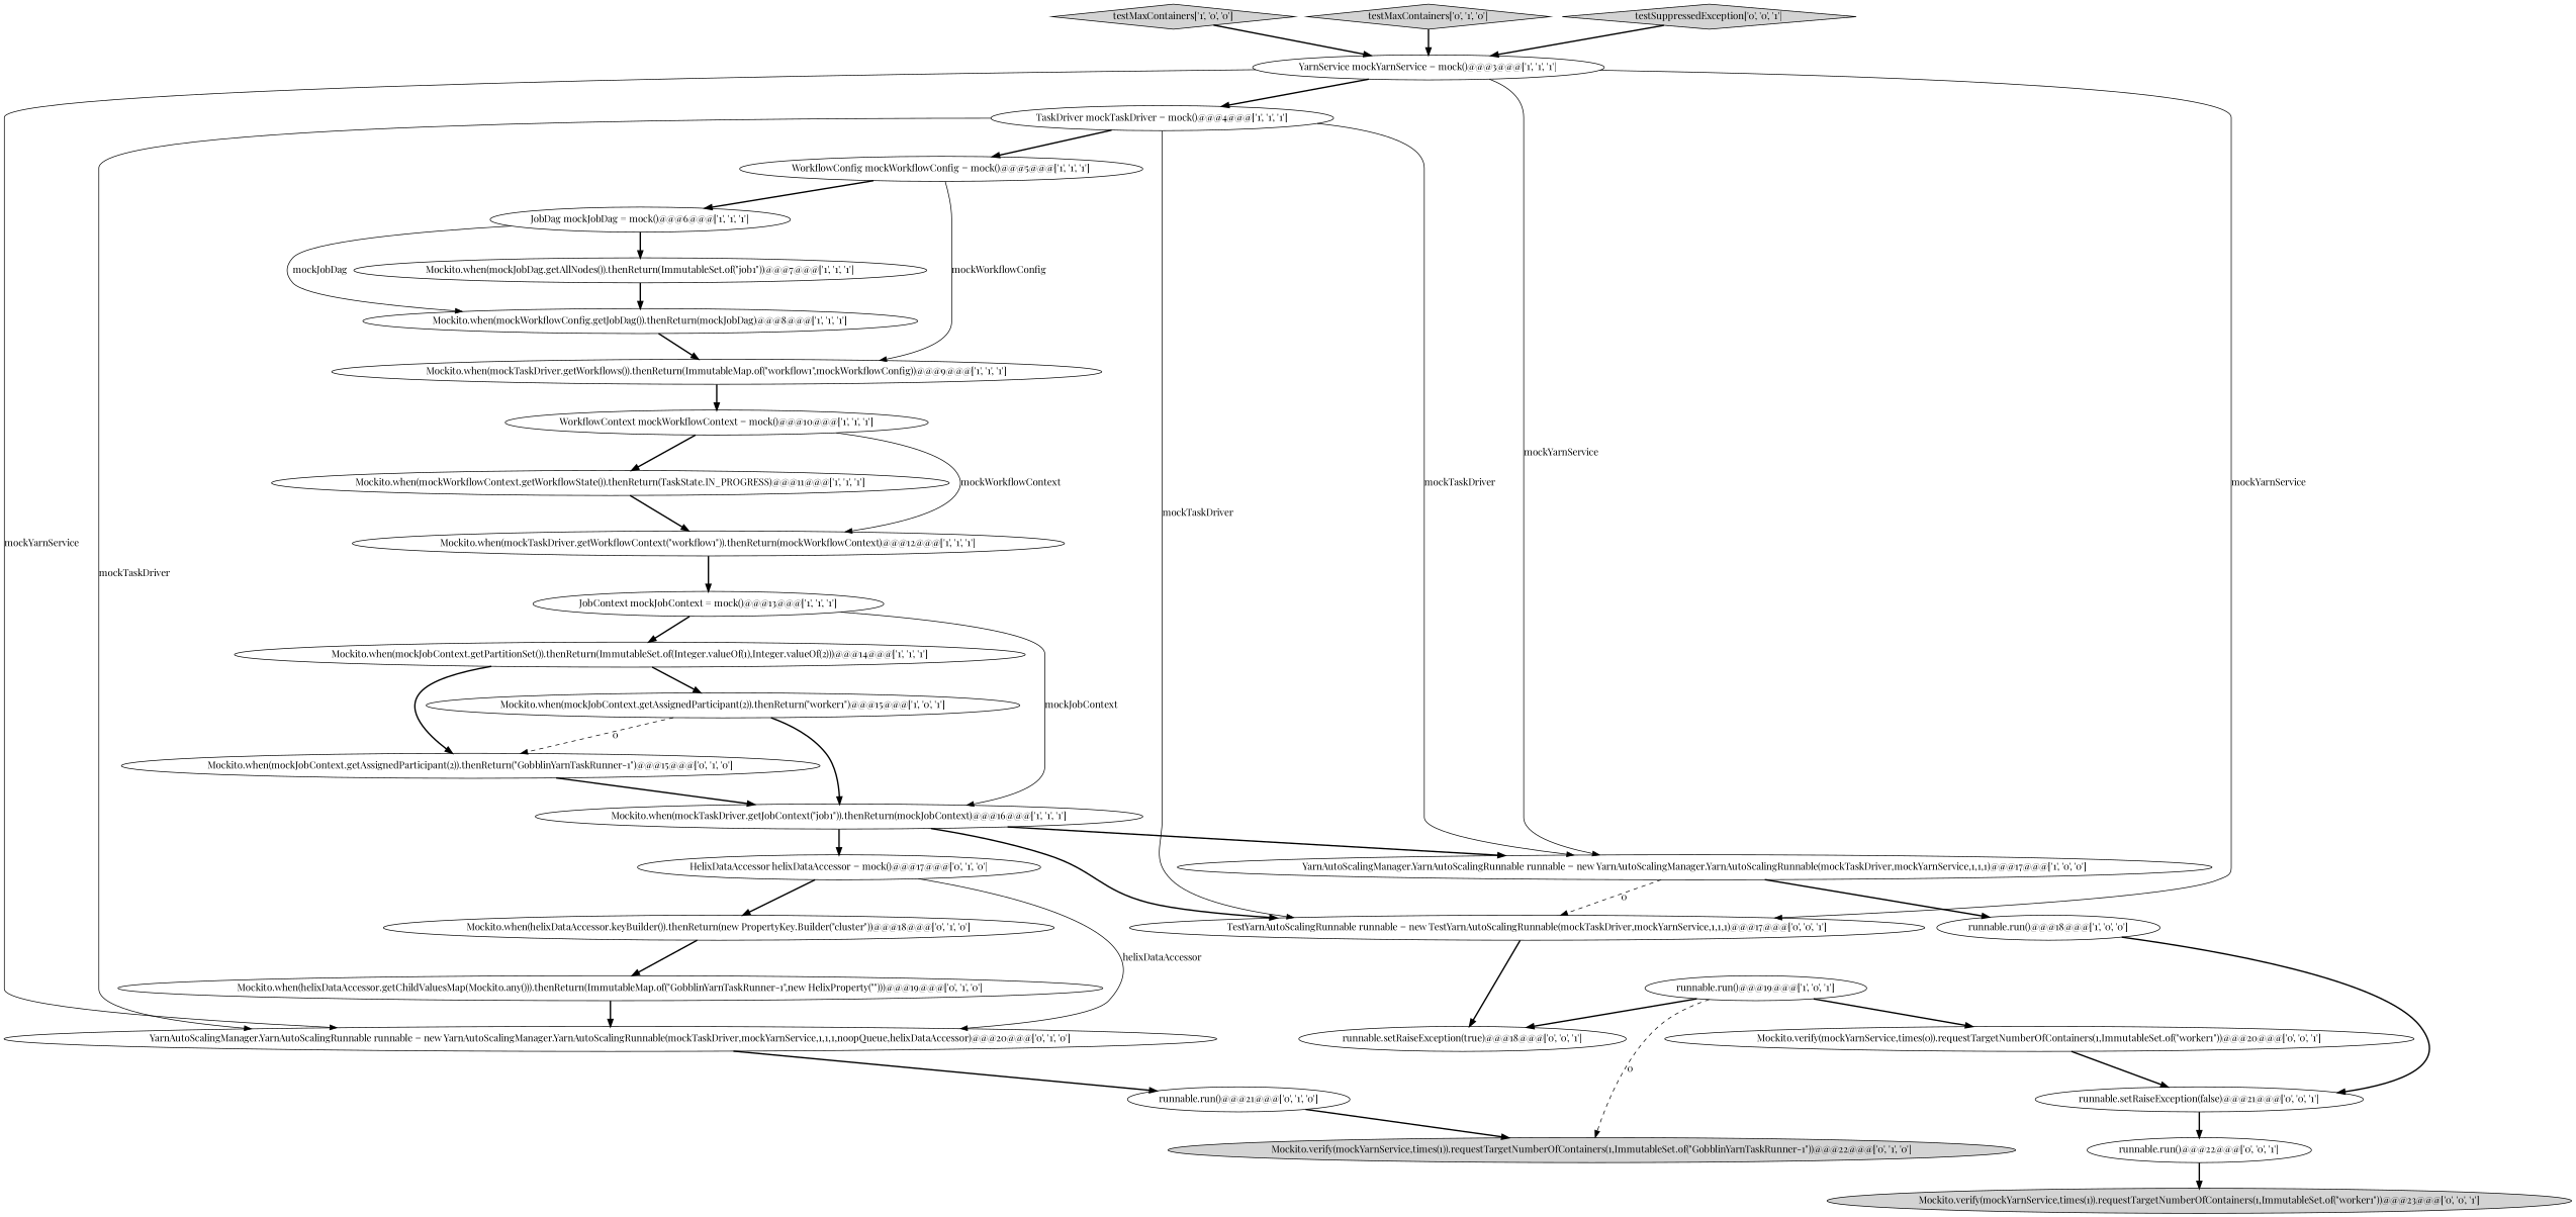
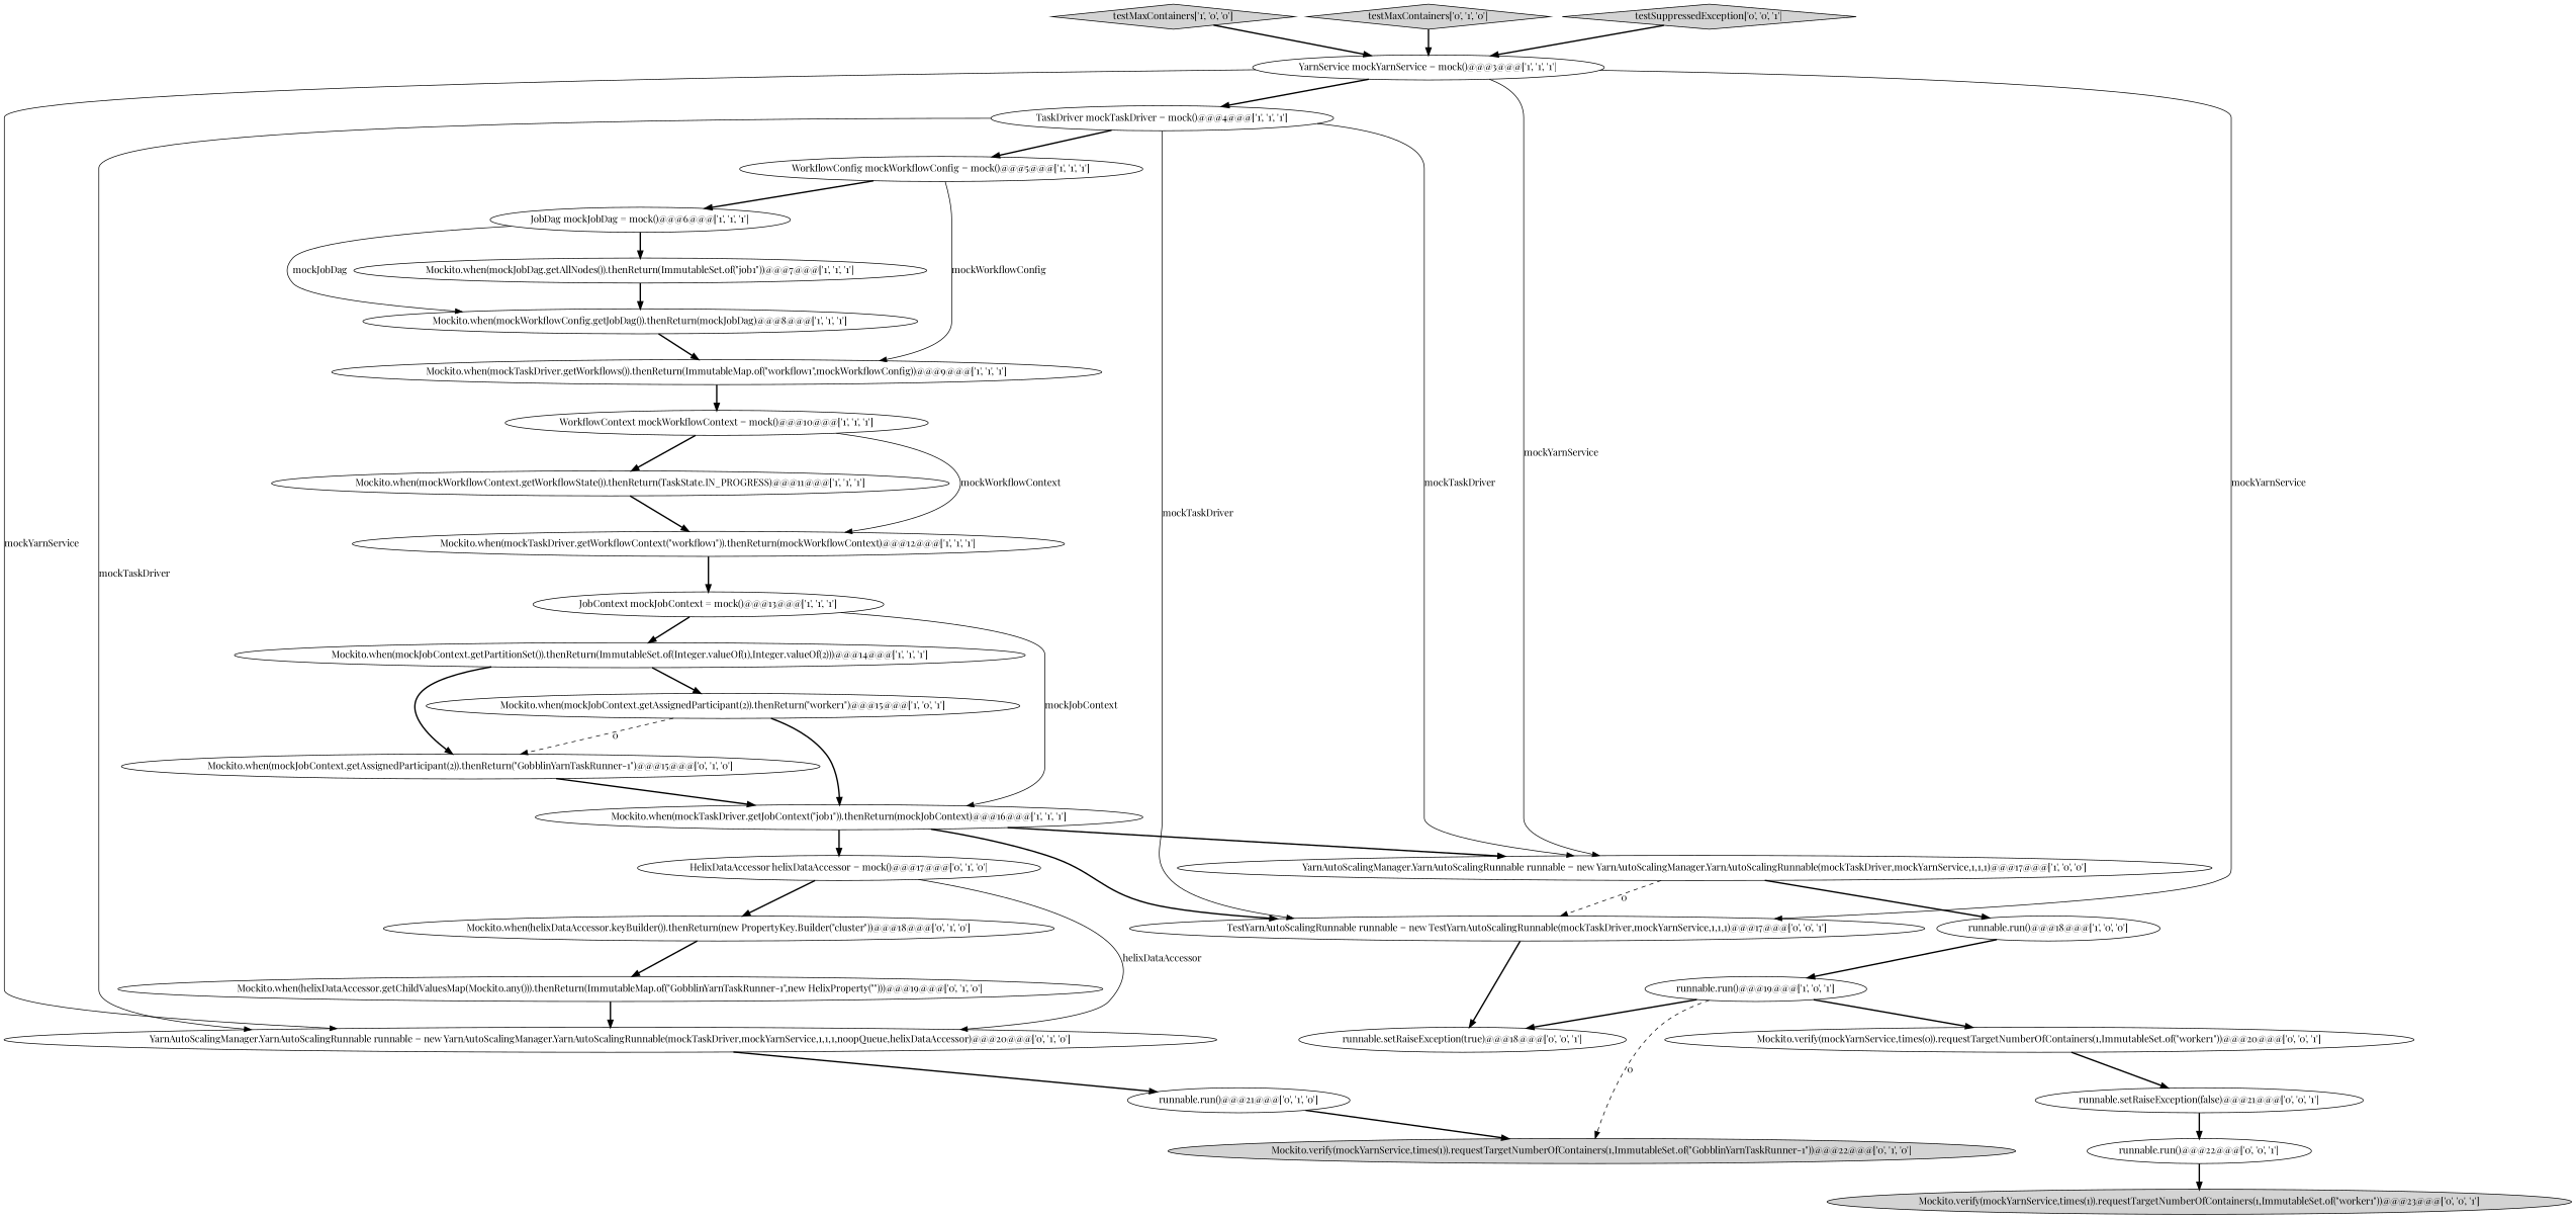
  digraph {
    fontname="Playfair Display"
    node [fillcolor=white fontname="Playfair Display" shape=ellipse style=filled]
    edge [fontname="Playfair Display" style=bold]
    n1 [fillcolor=lightgray label="Mockito.verify(mockYarnService,times(1)).requestTargetNumberOfContainers(1,ImmutableSet.of(\"worker1\"))@@@23@@@['0', '0', '1']"]
    n2 [label="HelixDataAccessor helixDataAccessor = mock()@@@17@@@['0', '1', '0']"]
    n3 [label="YarnAutoScalingManager.YarnAutoScalingRunnable runnable = new YarnAutoScalingManager.YarnAutoScalingRunnable(mockTaskDriver,mockYarnService,1,1,1,noopQueue,helixDataAccessor)@@@20@@@['0', '1', '0']"]
    n4 [label="Mockito.when(helixDataAccessor.keyBuilder()).thenReturn(new PropertyKey.Builder(\"cluster\"))@@@18@@@['0', '1', '0']"]
    n5 [label="runnable.run()@@@21@@@['0', '1', '0']"]
    n6 [label="Mockito.when(helixDataAccessor.getChildValuesMap(Mockito.any())).thenReturn(ImmutableMap.of(\"GobblinYarnTaskRunner-1\",new HelixProperty(\"\")))@@@19@@@['0', '1', '0']"]
    n7 [fillcolor=lightgray label="Mockito.verify(mockYarnService,times(1)).requestTargetNumberOfContainers(1,ImmutableSet.of(\"GobblinYarnTaskRunner-1\"))@@@22@@@['0', '1', '0']"]
    n8 [label="runnable.run()@@@22@@@['0', '0', '1']"]
    n9 [label="Mockito.when(mockWorkflowContext.getWorkflowState()).thenReturn(TaskState.IN_PROGRESS)@@@11@@@['1', '1', '1']"]
    n10 [label="Mockito.when(mockTaskDriver.getWorkflowContext(\"workflow1\")).thenReturn(mockWorkflowContext)@@@12@@@['1', '1', '1']"]
    n11 [label="JobContext mockJobContext = mock()@@@13@@@['1', '1', '1']"]
    n12 [label="TestYarnAutoScalingRunnable runnable = new TestYarnAutoScalingRunnable(mockTaskDriver,mockYarnService,1,1,1)@@@17@@@['0', '0', '1']"]
    n13 [label="runnable.setRaiseException(true)@@@18@@@['0', '0', '1']"]
    n14 [fillcolor=lightgray label="testMaxContainers['1', '0', '0']" shape=diamond]
    n15 [label="YarnService mockYarnService = mock()@@@3@@@['1', '1', '1']"]
    n16 [label="YarnAutoScalingManager.YarnAutoScalingRunnable runnable = new YarnAutoScalingManager.YarnAutoScalingRunnable(mockTaskDriver,mockYarnService,1,1,1)@@@17@@@['1', '0', '0']"]
    n17 [label="TaskDriver mockTaskDriver = mock()@@@4@@@['1', '1', '1']"]
    n18 [label="Mockito.when(mockJobContext.getPartitionSet()).thenReturn(ImmutableSet.of(Integer.valueOf(1),Integer.valueOf(2)))@@@14@@@['1', '1', '1']"]
    n19 [label="Mockito.when(mockJobContext.getAssignedParticipant(2)).thenReturn(\"GobblinYarnTaskRunner-1\")@@@15@@@['0', '1', '0']"]
    n20 [label="Mockito.when(mockJobContext.getAssignedParticipant(2)).thenReturn(\"worker1\")@@@15@@@['1', '0', '1']"]
    n21 [label="Mockito.when(mockTaskDriver.getJobContext(\"job1\")).thenReturn(mockJobContext)@@@16@@@['1', '1', '1']"]
    n22 [label="JobDag mockJobDag = mock()@@@6@@@['1', '1', '1']"]
    n23 [label="Mockito.when(mockWorkflowConfig.getJobDag()).thenReturn(mockJobDag)@@@8@@@['1', '1', '1']"]
    n24 [label="Mockito.when(mockJobDag.getAllNodes()).thenReturn(ImmutableSet.of(\"job1\"))@@@7@@@['1', '1', '1']"]
    n25 [label="Mockito.when(mockTaskDriver.getWorkflows()).thenReturn(ImmutableMap.of(\"workflow1\",mockWorkflowConfig))@@@9@@@['1', '1', '1']"]
    n26 [label="Mockito.verify(mockYarnService,times(0)).requestTargetNumberOfContainers(1,ImmutableSet.of(\"worker1\"))@@@20@@@['0', '0', '1']"]
    n27 [label="runnable.setRaiseException(false)@@@21@@@['0', '0', '1']"]
    n28 [label="WorkflowContext mockWorkflowContext = mock()@@@10@@@['1', '1', '1']"]
    n29 [label="runnable.run()@@@18@@@['1', '0', '0']"]
    n30 [label="runnable.run()@@@19@@@['1', '0', '1']"]
    n31 [label="WorkflowConfig mockWorkflowConfig = mock()@@@5@@@['1', '1', '1']"]
    n32 [fillcolor=lightgray label="testMaxContainers['0', '1', '0']" shape=diamond]
    n33 [fillcolor=lightgray label="testSuppressedException['0', '0', '1']" shape=diamond]
    n2 -> n3 [label=helixDataAccessor style=solid]
    n2 -> n4
    n3 -> n5
    n4 -> n6
    n5 -> n7
    n6 -> n3
    n8 -> n1
    n9 -> n10
    n10 -> n11
    n11 -> n18
    n11 -> n21 [label=mockJobContext style=solid]
    n12 -> n13
    n14 -> n15
    n15 -> n3 [label=mockYarnService style=solid]
    n15 -> n12 [label=mockYarnService style=solid]
    n15 -> n16 [label=mockYarnService style=solid]
    n15 -> n17
    n16 -> n12 [label=0 style=dashed]
    n16 -> n29
    n17 -> n3 [label=mockTaskDriver style=solid]
    n17 -> n12 [label=mockTaskDriver style=solid]
    n17 -> n16 [label=mockTaskDriver style=solid]
    n17 -> n31
    n18 -> n19
    n18 -> n20
    n19 -> n21
    n20 -> n19 [label=0 style=dashed]
    n20 -> n21
    n21 -> n2
    n21 -> n12
    n21 -> n16
    n22 -> n23 [label=mockJobDag style=solid]
    n22 -> n24
    n23 -> n25
    n24 -> n23
    n25 -> n28
    n26 -> n27
    n27 -> n8
    n28 -> n9
    n28 -> n10 [label=mockWorkflowContext style=solid]
-   n29 -> n27
+   n29 -> n30
    n30 -> n7 [label=0 style=dashed]
    n30 -> n13
    n30 -> n26
    n31 -> n22
    n31 -> n25 [label=mockWorkflowConfig style=solid]
    n32 -> n15
    n33 -> n15
  }
